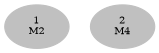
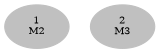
  digraph {
    forcelabels=true
    node [color=grey fontsize=8 style=filled]
    n1 [label=<1<BR/>M2>]
-   n2 [label=<2<BR/>M4>]
+   n2 [label=<2<BR/>M3>]
  }
